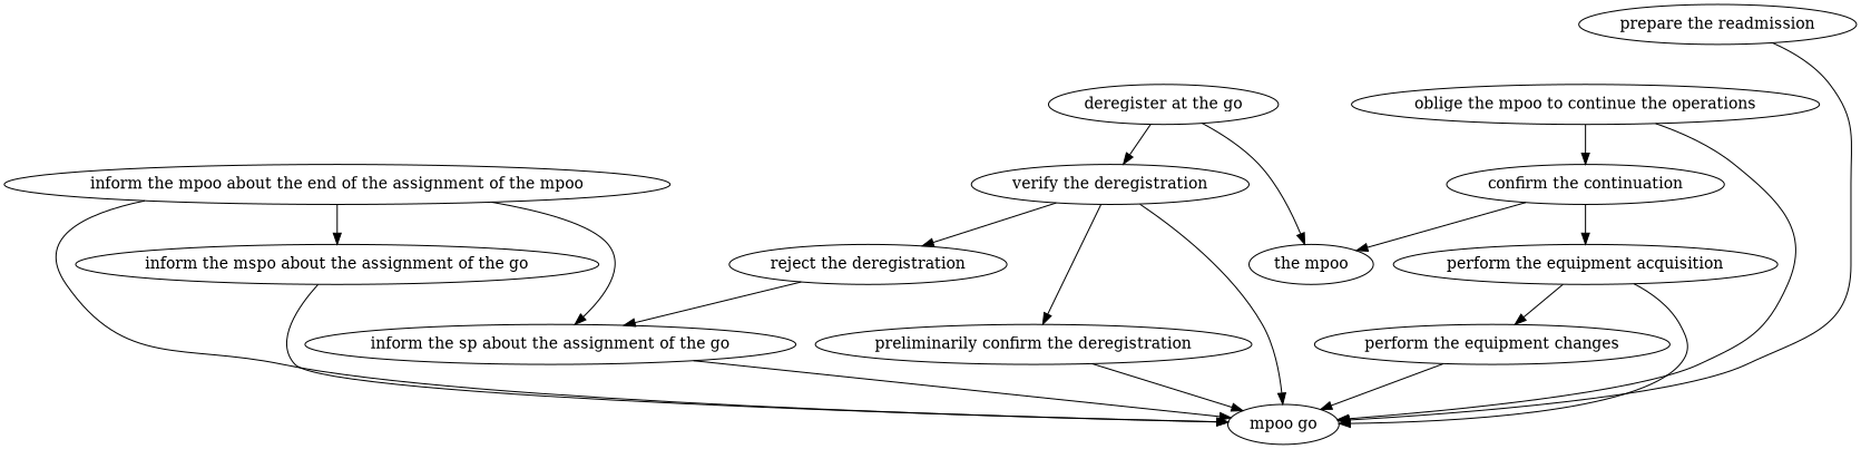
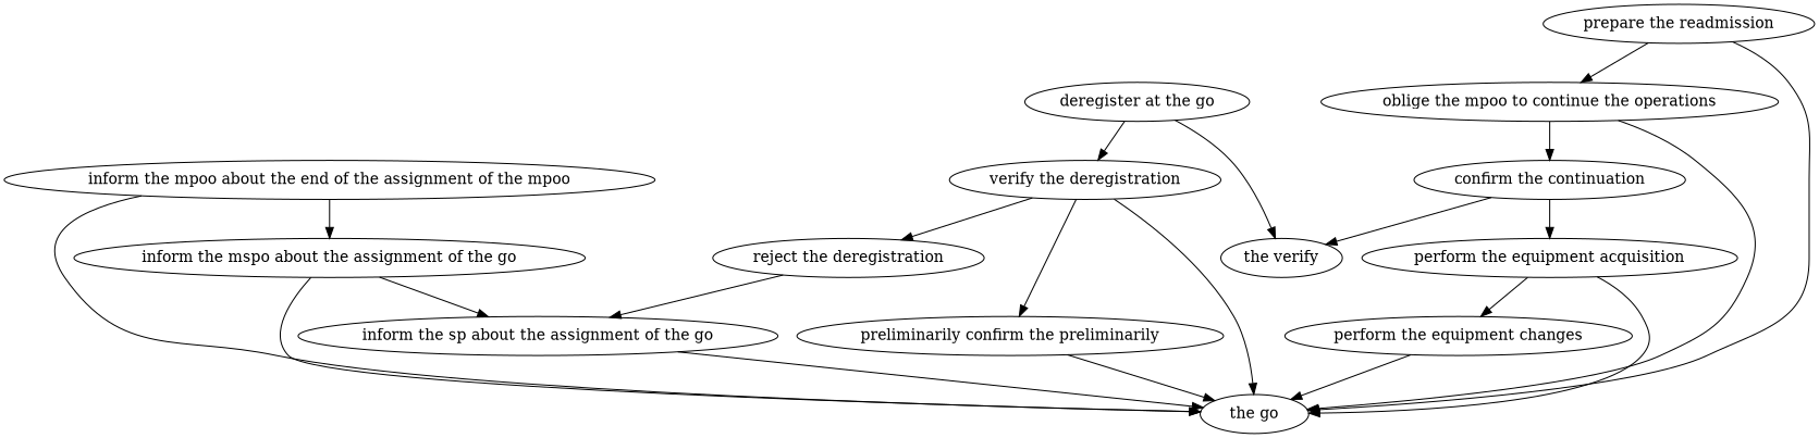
  strict digraph {
    edge [attrs="{'type': 'actor performer', 'label': 'actor performer'}"]
    "deregister at the go" [attrs="{'type': 'Activity', 'label': 'deregister at the go'}"]
    "verify the deregistration" [attrs="{'type': 'Activity', 'label': 'verify the deregistration'}"]
-   "the mpoo" [attrs="{'type': 'Actor', 'label': 'the mpoo'}"]
+   "the mpoo" [attrs="{'type': 'Actor', 'label': 'the mpoo'}" label="the verify"]
    "reject the deregistration" [attrs="{'type': 'Activity', 'label': 'reject the deregistration'}"]
-   "preliminarily confirm the deregistration" [attrs="{'type': 'Activity', 'label': 'preliminarily confirm the deregistration'}"]
-   "the go" [attrs="{'type': 'Actor', 'label': 'the go'}" label="mpoo go"]
+   "preliminarily confirm the deregistration" [attrs="{'type': 'Activity', 'label': 'preliminarily confirm the deregistration'}" label="preliminarily confirm the preliminarily"]
+   "the go" [attrs="{'type': 'Actor', 'label': 'the go'}"]
    "inform the sp about the assignment of the go" [attrs="{'type': 'Activity', 'label': 'inform the sp about the assignment of the go'}"]
    "prepare the readmission" [attrs="{'type': 'Activity', 'label': 'prepare the readmission'}"]
    "oblige the mpoo to continue the operations" [attrs="{'type': 'Activity', 'label': 'oblige the mpoo to continue the operations'}"]
    "confirm the continuation" [attrs="{'type': 'Activity', 'label': 'confirm the continuation'}"]
    "perform the equipment acquisition" [attrs="{'type': 'Activity', 'label': 'perform the equipment acquisition'}"]
    "perform the equipment changes" [attrs="{'type': 'Activity', 'label': 'perform the equipment changes'}"]
    "inform the mpoo about the end of the assignment of the mpoo" [attrs="{'type': 'Activity', 'label': 'inform the mpoo about the end of the assignment of the mpoo'}"]
    "inform the mspo about the assignment of the go" [attrs="{'type': 'Activity', 'label': 'inform the mspo about the assignment of the go'}"]
    "deregister at the go" -> "verify the deregistration" [attrs="{'type': 'flow', 'label': 'flow'}"]
    "deregister at the go" -> "the mpoo"
    "verify the deregistration" -> "reject the deregistration" [attrs="{'type': 'flow', 'label': 'flow'}"]
    "verify the deregistration" -> "preliminarily confirm the deregistration" [attrs="{'type': 'flow', 'label': 'flow'}"]
    "verify the deregistration" -> "the go"
    "reject the deregistration" -> "inform the sp about the assignment of the go"
    "preliminarily confirm the deregistration" -> "the go"
    "inform the sp about the assignment of the go" -> "the go"
    "prepare the readmission" -> "the go"
+   "prepare the readmission" -> "oblige the mpoo to continue the operations" [attrs="{'type': 'flow', 'label': 'flow'}"]
    "oblige the mpoo to continue the operations" -> "the go"
    "oblige the mpoo to continue the operations" -> "confirm the continuation" [attrs="{'type': 'flow', 'label': 'flow'}"]
    "confirm the continuation" -> "the mpoo"
    "confirm the continuation" -> "perform the equipment acquisition" [attrs="{'type': 'flow', 'label': 'flow'}"]
    "perform the equipment acquisition" -> "the go"
    "perform the equipment acquisition" -> "perform the equipment changes" [attrs="{'type': 'flow', 'label': 'flow'}"]
    "perform the equipment changes" -> "the go"
    "inform the mpoo about the end of the assignment of the mpoo" -> "the go"
    "inform the mpoo about the end of the assignment of the mpoo" -> "inform the mspo about the assignment of the go" [attrs="{'type': 'flow', 'label': 'flow'}"]
    "inform the mspo about the assignment of the go" -> "the go"
-   "inform the mpoo about the end of the assignment of the mpoo" -> "inform the sp about the assignment of the go" [attrs="{'type': 'flow', 'label': 'flow'}"]
+   "inform the mspo about the assignment of the go" -> "inform the sp about the assignment of the go" [attrs="{'type': 'flow', 'label': 'flow'}"]
  }
